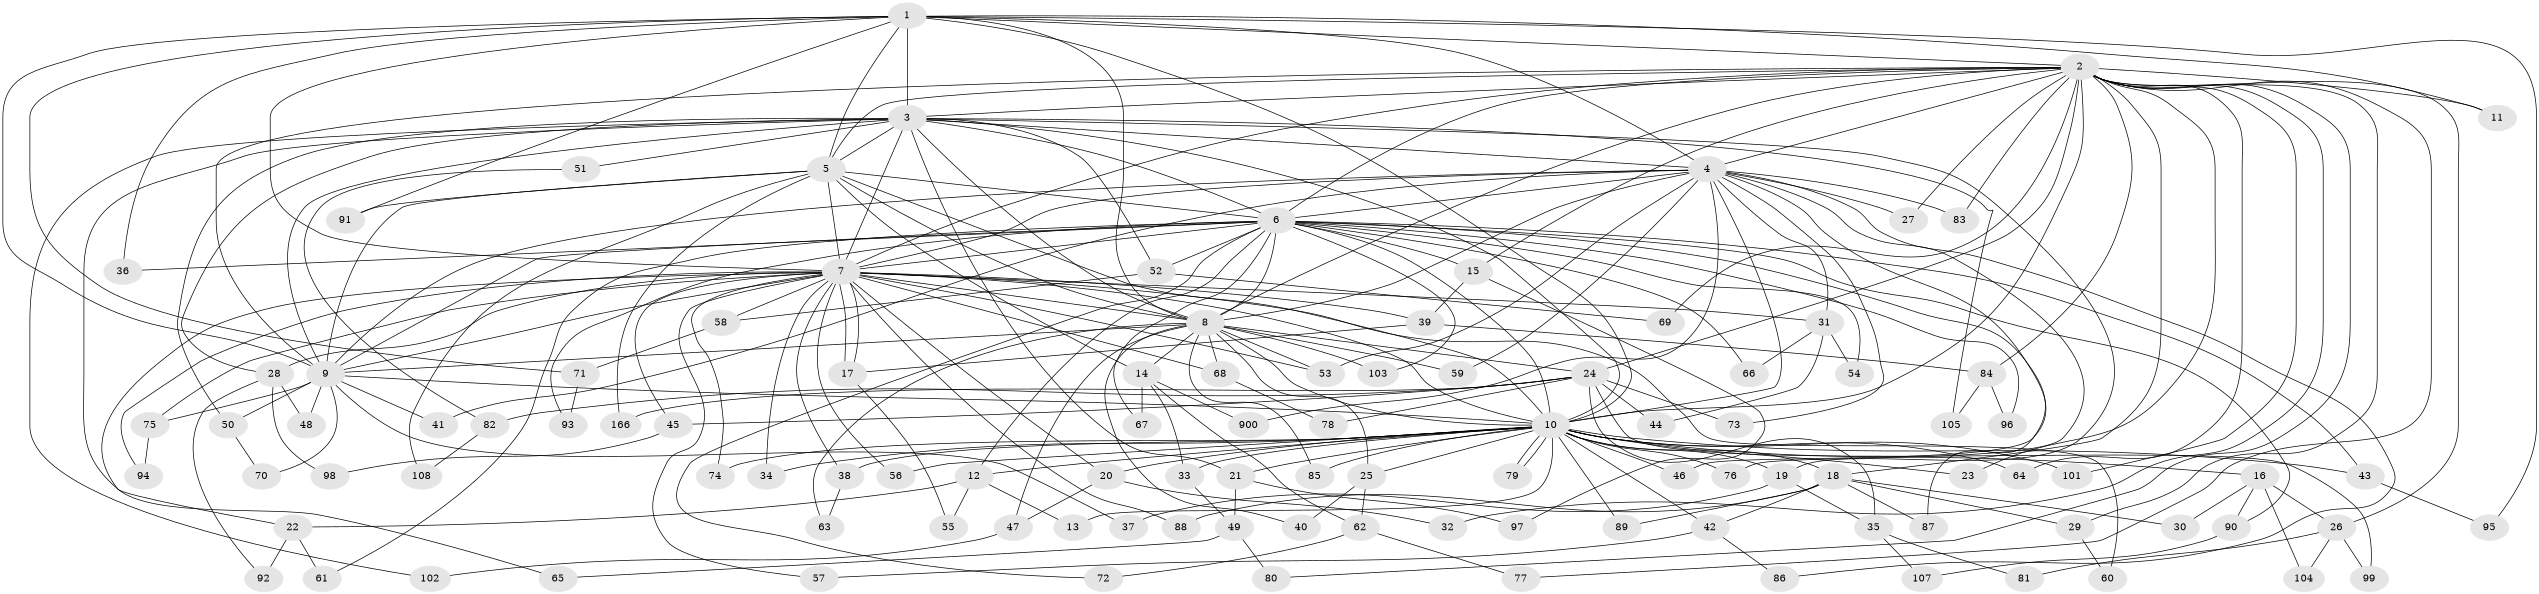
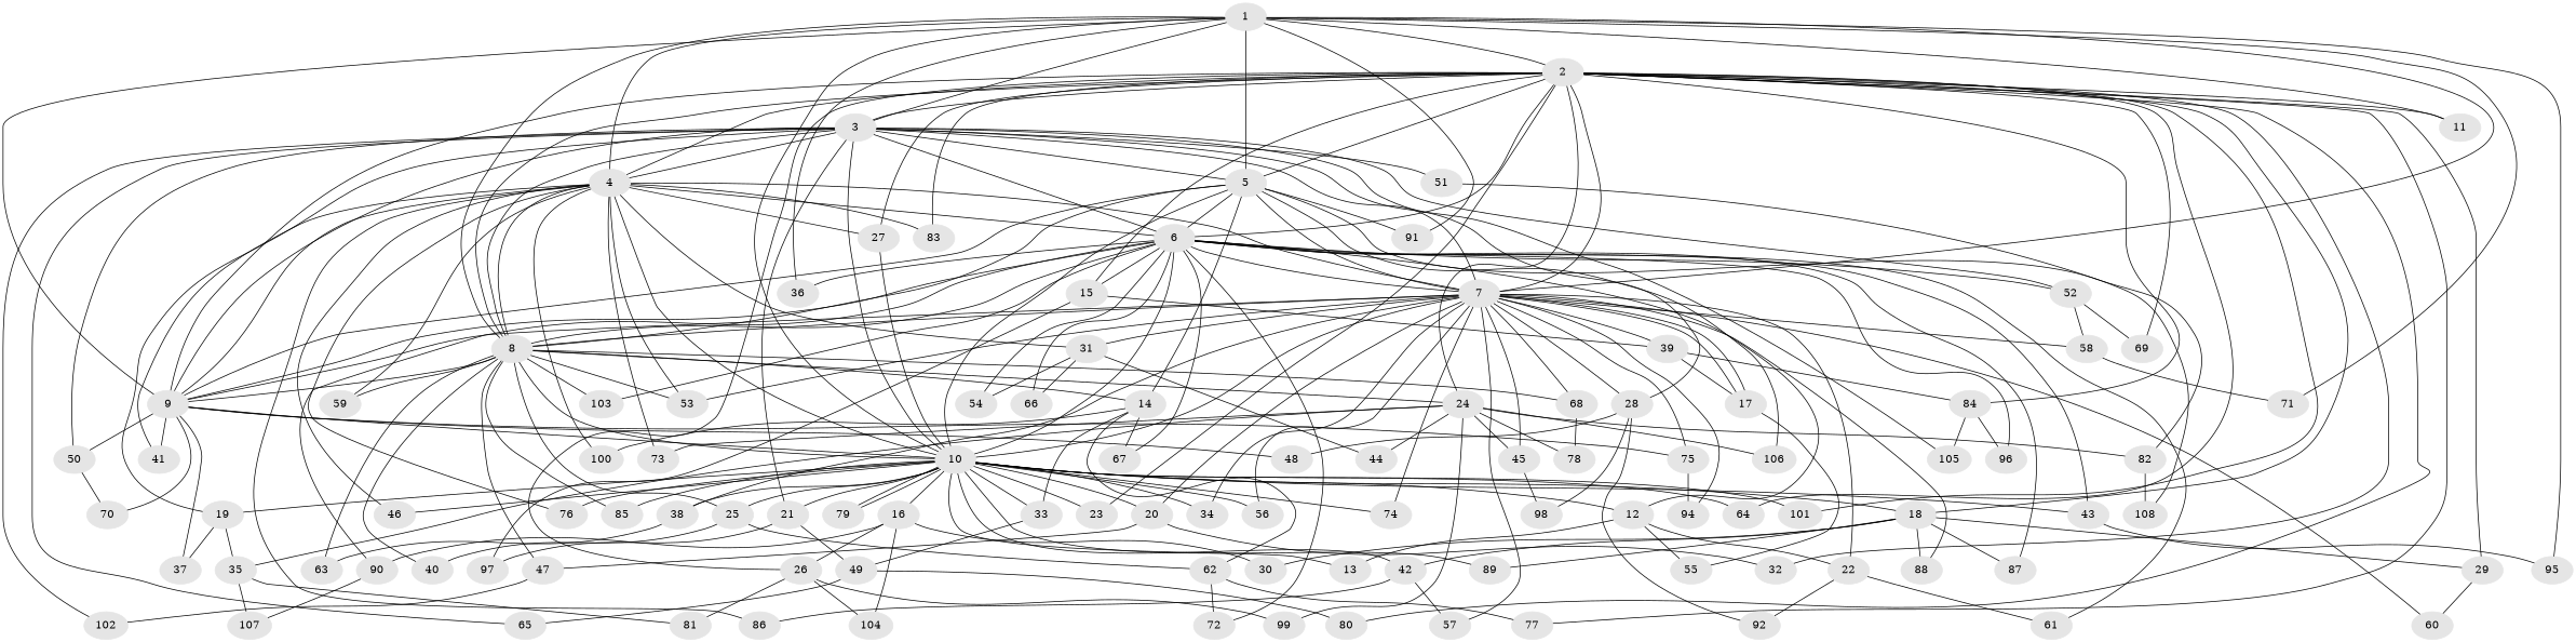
  graph {
    node [color=gray90 style=filled]
    1
    2
    3
    4
    5
    7
    8
    9
    10
    11
    36
    71
    91
    95
    6
    15
    18
    23
    24
    26
    27
    29
    32
    64
    69
    77
    80
    83
    84
    101
    19
    21
    28
    50
    51
    52
    65
    102
    105
    31
    41
    46
    59
    73
    76
    86
-   100 [label=900]
+   100
    53
    14
-   106 [label=166]
+   106
    108
    12
    43
    54
    61
    66
    67
    72
    87
    90
-   93
    96
    103
    17
    20
    22
    34
    38
    39
    45
    56
    57
    58
    60
    68
    74
    75
    88
    94
    25
    40
    47
    63
    85
    37
    48
    70
    16
    13
    33
    42
    79
    89
    97
    30
    104
    78
    35
    44
    82
    99
    81
    49
    92
    98
    62
    55
    107
    1 -- 2
    1 -- 3
    1 -- 4
    1 -- 5
    1 -- 7
    1 -- 8
    1 -- 9
    1 -- 10
    1 -- 11
    1 -- 36
    1 -- 71
    1 -- 91
    1 -- 95
    2 -- 3
    2 -- 4
    2 -- 5
    2 -- 7
    2 -- 8
    2 -- 9
-   2 -- 10
+   27 -- 10
    2 -- 11
    2 -- 6
    2 -- 15
    2 -- 18
    2 -- 23
    2 -- 24
    2 -- 26
    2 -- 27
    2 -- 29
    2 -- 32
    2 -- 64
    2 -- 69
    2 -- 77
    2 -- 80
    2 -- 83
    2 -- 84
    2 -- 101
    3 -- 4
    3 -- 5
    3 -- 7
    3 -- 8
    3 -- 9
    3 -- 10
    3 -- 6
    3 -- 19
    3 -- 21
    3 -- 28
    3 -- 50
    3 -- 51
    3 -- 52
    3 -- 65
    3 -- 102
    3 -- 105
    4 -- 7
    4 -- 8
    4 -- 9
    4 -- 10
    4 -- 6
    4 -- 27
    4 -- 83
    4 -- 31
    4 -- 41
    4 -- 46
    4 -- 59
    4 -- 73
    4 -- 76
    4 -- 86
    4 -- 100
    4 -- 53
    5 -- 7
    5 -- 8
    5 -- 9
    5 -- 10
    5 -- 91
    5 -- 6
    5 -- 14
    5 -- 106
    5 -- 108
    7 -- 8
    7 -- 9
    7 -- 10
    7 -- 28
    7 -- 31
    7 -- 53
    7 -- 17
    7 -- 17
    7 -- 20
    7 -- 22
    7 -- 34
    7 -- 38
    7 -- 39
    7 -- 45
    7 -- 56
    7 -- 57
    7 -- 58
    7 -- 60
    7 -- 68
    7 -- 74
    7 -- 75
    7 -- 88
    7 -- 94
    8 -- 9
    8 -- 10
    8 -- 24
    8 -- 59
    8 -- 53
    8 -- 14
    8 -- 103
    8 -- 68
    8 -- 25
    8 -- 40
    8 -- 47
    8 -- 63
    8 -- 85
    9 -- 10
    9 -- 50
    9 -- 41
    9 -- 75
    9 -- 37
    9 -- 48
    9 -- 70
    10 -- 18
    10 -- 23
    10 -- 64
    10 -- 101
    10 -- 19
    10 -- 21
    10 -- 46
    10 -- 76
    10 -- 12
    10 -- 43
    10 -- 20
    10 -- 34
    10 -- 38
    10 -- 56
    10 -- 74
    10 -- 25
    10 -- 85
    10 -- 16
    10 -- 13
    10 -- 33
    10 -- 42
    10 -- 79
    10 -- 79
    10 -- 89
-   71 -- 93
    6 -- 7
    6 -- 8
    6 -- 9
    6 -- 10
    6 -- 36
    6 -- 15
    6 -- 52
    6 -- 12
    6 -- 43
    6 -- 54
    6 -- 61
    6 -- 66
    6 -- 67
    6 -- 72
    6 -- 87
    6 -- 90
-   6 -- 93
    6 -- 96
    6 -- 103
    15 -- 39
    15 -- 97
    18 -- 29
    18 -- 87
    18 -- 88
    18 -- 42
    18 -- 89
    18 -- 30
    24 -- 73
    24 -- 106
    24 -- 45
    24 -- 78
    24 -- 35
    24 -- 44
    24 -- 82
    24 -- 99
    26 -- 104
    26 -- 99
    26 -- 81
    29 -- 60
    84 -- 105
    84 -- 96
    19 -- 37
    19 -- 35
    21 -- 97
    21 -- 49
    28 -- 48
    28 -- 92
    28 -- 98
    50 -- 70
    51 -- 82
    52 -- 69
    52 -- 58
    31 -- 54
    31 -- 66
    31 -- 44
    14 -- 100
    14 -- 67
    14 -- 33
    14 -- 62
    12 -- 22
    12 -- 13
    12 -- 55
    43 -- 95
    90 -- 107
    17 -- 55
    20 -- 32
    20 -- 47
    22 -- 61
    22 -- 92
    38 -- 63
    39 -- 84
    39 -- 17
    45 -- 98
    58 -- 71
    68 -- 78
    75 -- 94
    25 -- 40
    25 -- 62
    47 -- 102
    16 -- 26
    16 -- 90
    16 -- 30
    16 -- 104
    33 -- 49
    42 -- 86
    42 -- 57
    35 -- 81
    35 -- 107
    82 -- 108
    49 -- 80
    49 -- 65
    62 -- 77
    62 -- 72
  }
